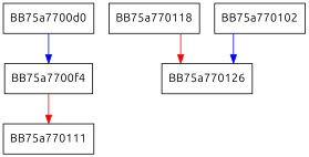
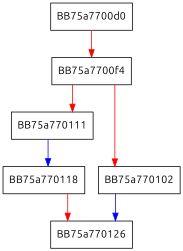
  digraph {
    fontname=Ubuntu
    splines=ortho
    node [fontname=Ubuntu shape=box]
    edge [color=red fontname=Ubuntu]
    BB75a7700d0
    BB75a7700f4
    BB75a770118
    BB75a770126
    BB75a770111
    BB75a770102
-   BB75a7700d0 -> BB75a7700f4 [color=blue]
+   BB75a7700d0 -> BB75a7700f4
    BB75a7700f4 -> BB75a770111
+   BB75a7700f4 -> BB75a770102
    BB75a770118 -> BB75a770126
+   BB75a770111 -> BB75a770118 [color=blue]
    BB75a770102 -> BB75a770126 [color=blue]
  }
